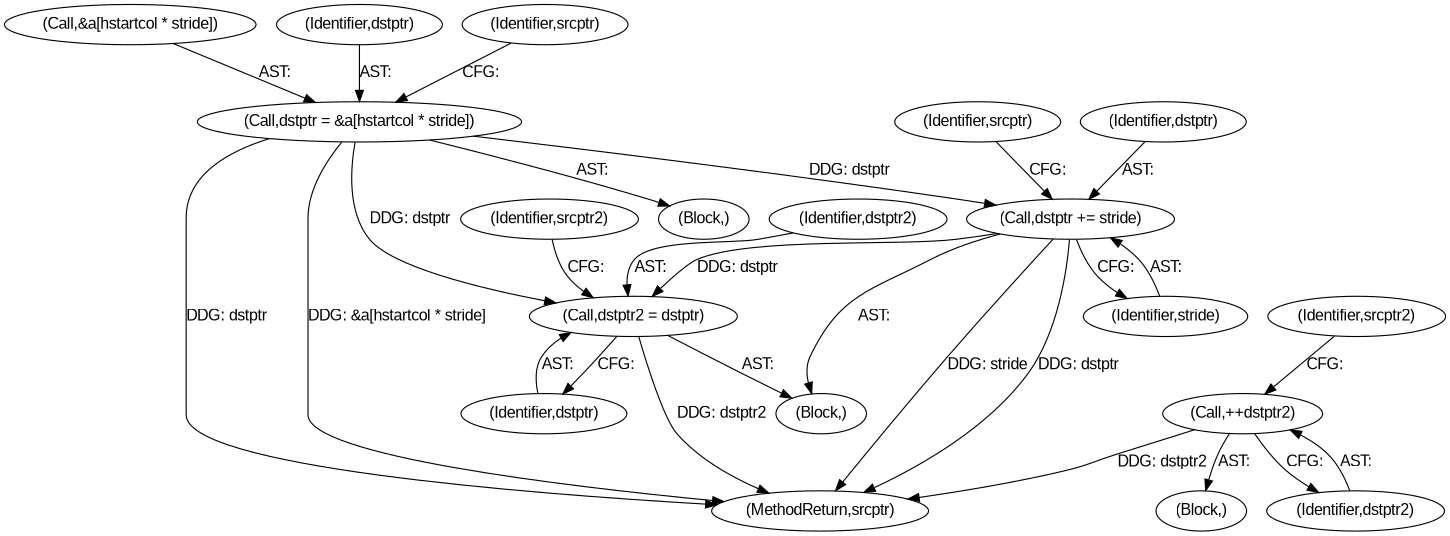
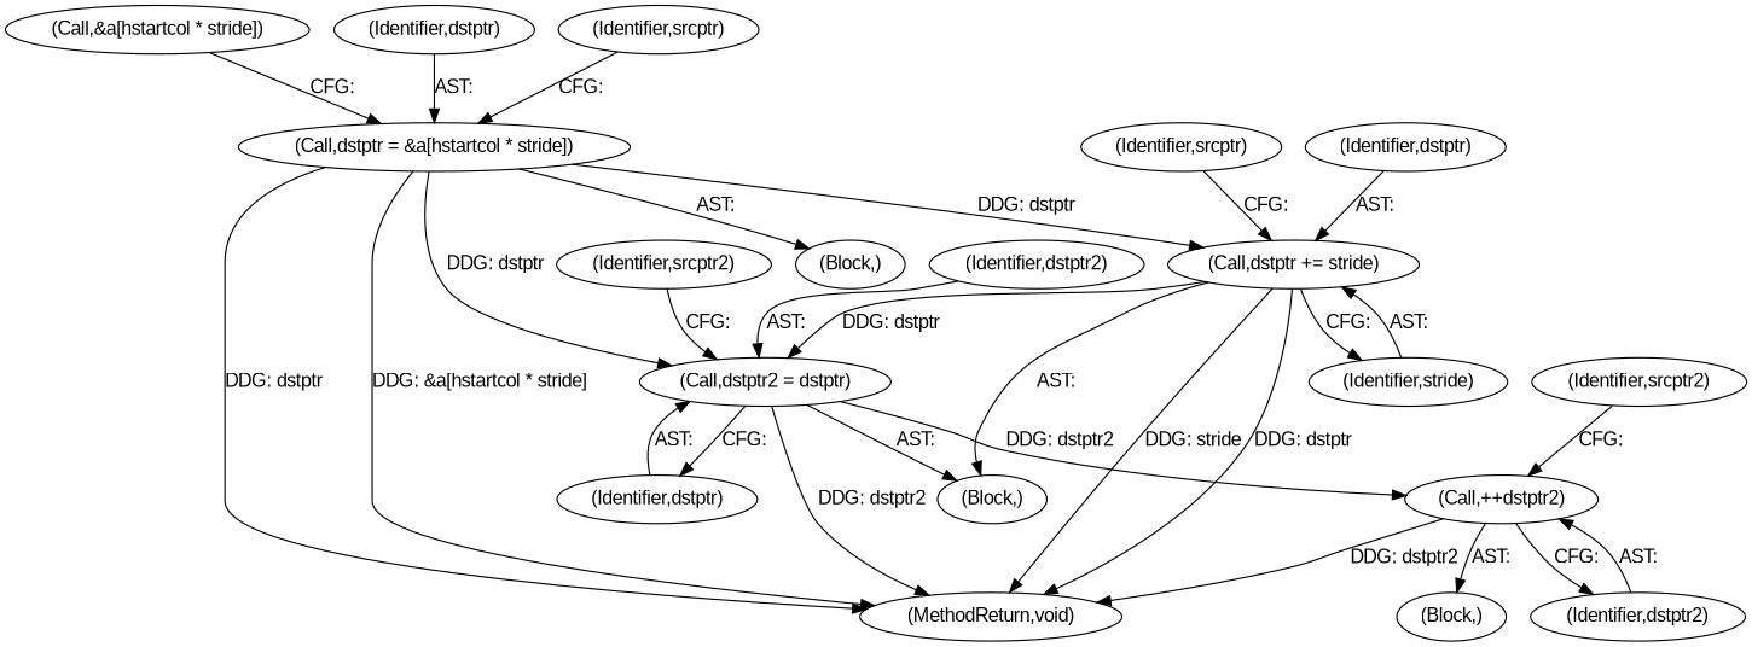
  digraph {
    fontname="Liberation Sans"
    node [fontname="Liberation Sans"]
    edge [fontname="Liberation Sans"]
    n1 [label="(Call,dstptr = &a[hstartcol * stride])"]
    n2 [label="(Call,dstptr2 = dstptr)"]
    n3 [label="(Call,dstptr += stride)"]
-   n4 [label="(MethodReturn,srcptr)"]
+   n4 [label="(MethodReturn,void)"]
    n5 [label="(Block,)"]
    n6 [label="(Call,++dstptr2)"]
    n7 [label="(Block,)"]
    n8 [label="(Identifier,dstptr)"]
    n9 [label="(Identifier,stride)"]
    n10 [label="(Call,&a[hstartcol * stride])"]
    n11 [label="(Block,)"]
    n12 [label="(Identifier,dstptr2)"]
    n13 [label="(Identifier,srcptr)"]
    n14 [label="(Identifier,srcptr2)"]
    n15 [label="(Identifier,dstptr)"]
    n16 [label="(Identifier,dstptr)"]
    n17 [label="(Identifier,srcptr)"]
    n18 [label="(Identifier,dstptr2)"]
    n19 [label="(Identifier,srcptr2)"]
    n1 -> n2 [label="DDG: dstptr"]
    n1 -> n3 [label="DDG: dstptr"]
    n1 -> n4 [label="DDG: &a[hstartcol * stride]"]
    n1 -> n4 [label="DDG: dstptr"]
    n1 -> n5 [label="AST: "]
    n2 -> n4 [label="DDG: dstptr2"]
+   n2 -> n6 [label="DDG: dstptr2"]
    n2 -> n7 [label="AST: "]
    n2 -> n8 [label="CFG: "]
    n3 -> n2 [label="DDG: dstptr"]
    n3 -> n4 [label="DDG: stride"]
    n3 -> n4 [label="DDG: dstptr"]
    n3 -> n7 [label="AST: "]
    n3 -> n9 [label="CFG: "]
    n6 -> n4 [label="DDG: dstptr2"]
    n6 -> n11 [label="AST: "]
    n6 -> n12 [label="CFG: "]
    n8 -> n2 [label="AST: "]
    n9 -> n3 [label="AST: "]
-   n10 -> n1 [label="AST: "]
+   n10 -> n1 [label="CFG: "]
    n12 -> n6 [label="AST: "]
    n13 -> n3 [label="CFG: "]
    n14 -> n2 [label="CFG: "]
    n15 -> n3 [label="AST: "]
    n16 -> n1 [label="AST: "]
    n17 -> n1 [label="CFG: "]
    n18 -> n2 [label="AST: "]
    n19 -> n6 [label="CFG: "]
  }
